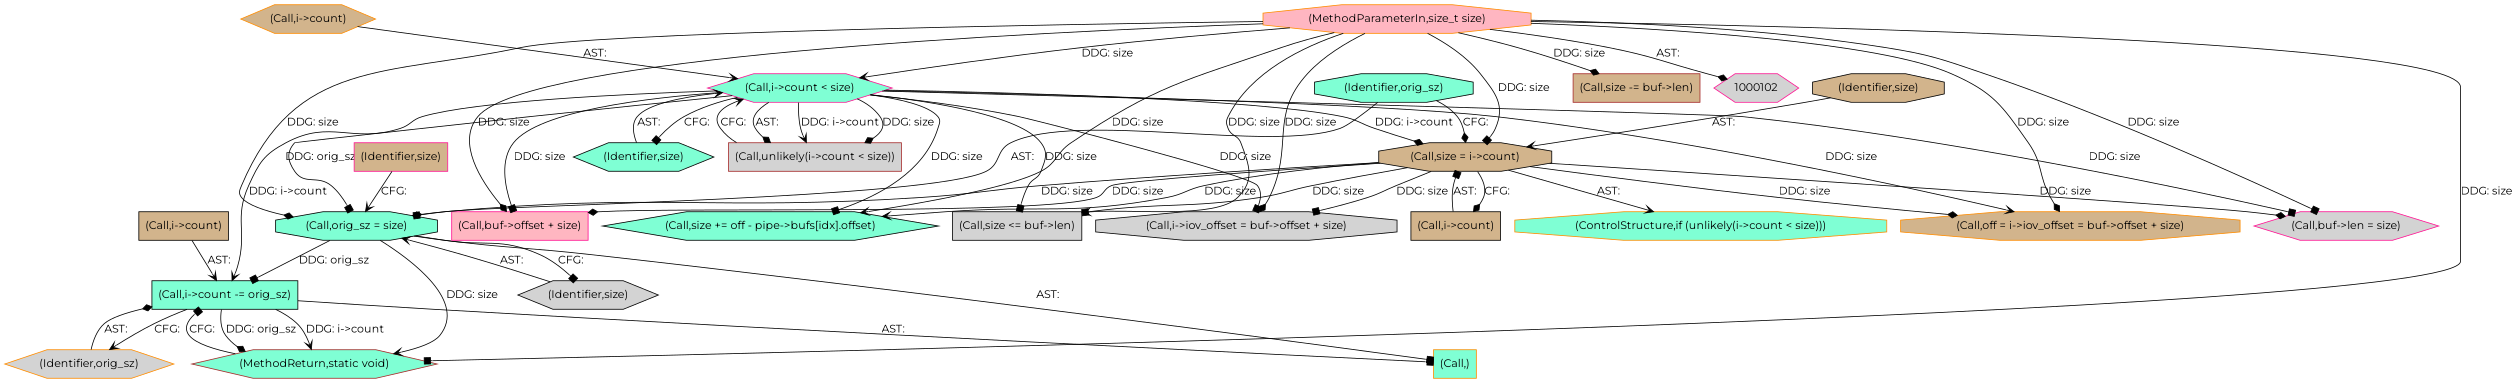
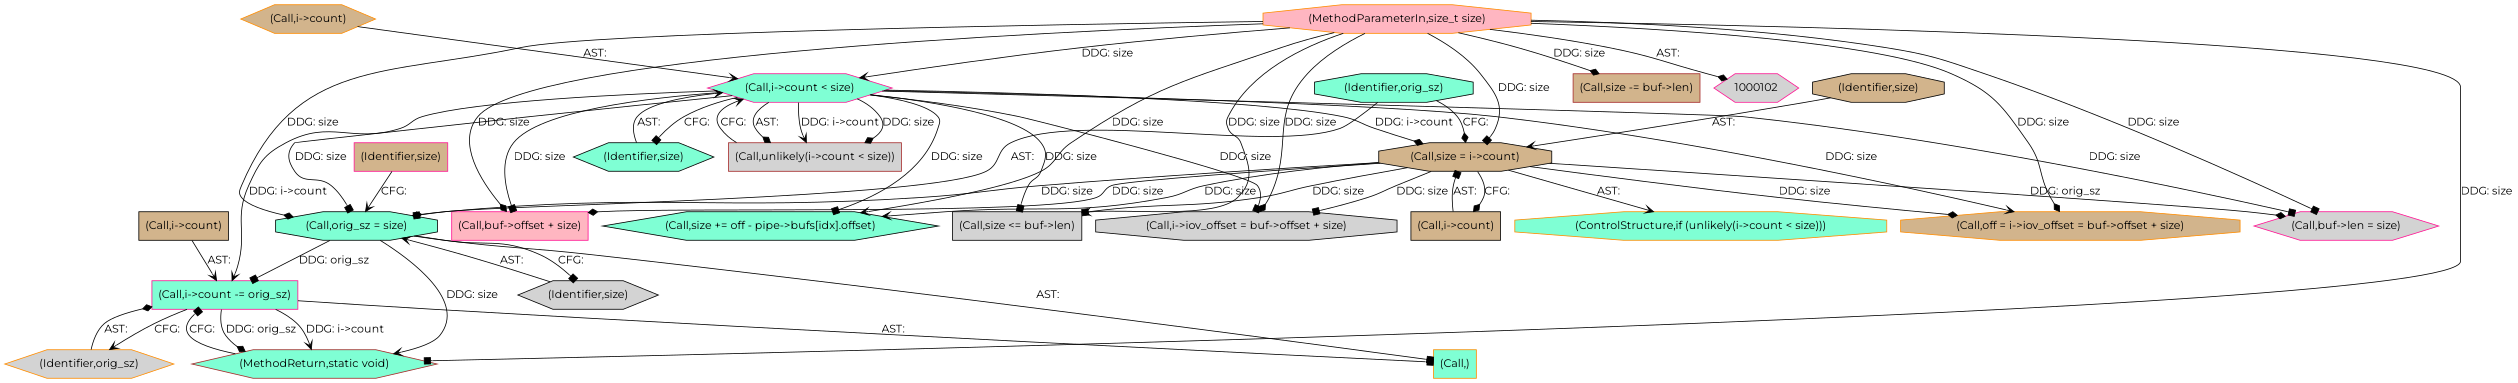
  digraph {
    fontname=Montserrat
    node [color=black fillcolor=aquamarine fontname=Montserrat shape=box style=filled]
    edge [arrowhead=box fontname=Montserrat]
-   n1 [label="(Call,i->count -= orig_sz)"]
+   n1 [color=deeppink label="(Call,i->count -= orig_sz)"]
    n2 [color=darkorange label="(Call,)"]
    n3 [color=darkorange fillcolor=lightgrey label="(Identifier,orig_sz)" shape=hexagon]
    n4 [color=brown label="(MethodReturn,static void)" shape=hexagon]
    n5 [label="(Call,orig_sz = size)" shape=octagon]
    n6 [fillcolor=lightgrey label="(Identifier,size)" shape=hexagon]
    n7 [color=deeppink label="(Call,i->count < size)" shape=hexagon]
    n8 [fillcolor=tan label="(Call,size = i->count)" shape=octagon]
    n9 [color=darkorange fillcolor=tan label="(Call,off = i->iov_offset = buf->offset + size)" shape=octagon]
    n10 [color=deeppink fillcolor=lightgrey label="(Call,buf->len = size)" shape=hexagon]
    n11 [label="(Identifier,size)" shape=hexagon]
    n12 [color=deeppink fillcolor=lightpink label="(Call,buf->offset + size)"]
    n13 [label="(Call,size += off - pipe->bufs[idx].offset)" shape=hexagon]
    n14 [fillcolor=lightgrey label="(Call,size <= buf->len)"]
    n15 [fillcolor=lightgrey label="(Call,i->iov_offset = buf->offset + size)" shape=octagon]
    n16 [color=brown fillcolor=lightgrey label="(Call,unlikely(i->count < size))"]
    n17 [color=darkorange label="(ControlStructure,if (unlikely(i->count < size)))" shape=octagon]
    n18 [fillcolor=tan label="(Call,i->count)"]
    n19 [color=darkorange fillcolor=lightpink label="(MethodParameterIn,size_t size)" shape=octagon]
    n20 [color=brown fillcolor=tan label="(Call,size -= buf->len)"]
    1000102 [color=deeppink fillcolor=lightgrey shape=hexagon]
    n22 [color=darkorange fillcolor=tan label="(Call,i->count)" shape=hexagon]
    n23 [color=deeppink fillcolor=tan label="(Identifier,size)"]
    n24 [label="(Identifier,orig_sz)" shape=octagon]
    n25 [fillcolor=tan label="(Call,i->count)"]
    n26 [fillcolor=tan label="(Identifier,size)" shape=octagon]
    n1 -> n2 [label="AST: "]
    n1 -> n3 [arrowhead=vee label="CFG: "]
    n1 -> n4 [arrowhead=diamond label="DDG: orig_sz"]
    n1 -> n4 [arrowhead=vee label="DDG: i->count"]
    n3 -> n1 [arrowhead=diamond label="AST: "]
    n4 -> n1 [label="CFG: "]
    n5 -> n1 [label="DDG: orig_sz"]
    n5 -> n2 [label="AST: "]
    n5 -> n4 [arrowhead=vee label="DDG: size"]
    n5 -> n6 [label="CFG: "]
    n6 -> n5 [arrowhead=vee label="AST: "]
    n7 -> n1 [arrowhead=vee label="DDG: i->count"]
-   n7 -> n5 [label="DDG: orig_sz"]
+   n7 -> n5 [label="DDG: size"]
    n7 -> n8 [arrowhead=diamond label="DDG: i->count"]
    n7 -> n9 [arrowhead=vee label="DDG: size"]
    n7 -> n10 [label="DDG: size"]
    n7 -> n11 [label="CFG: "]
    n7 -> n12 [label="DDG: size"]
    n7 -> n13 [label="DDG: size"]
    n7 -> n14 [label="DDG: size"]
    n7 -> n15 [label="DDG: size"]
    n7 -> n16 [arrowhead=diamond label="AST: "]
    n7 -> n16 [arrowhead=vee label="DDG: i->count"]
    n7 -> n16 [arrowhead=diamond label="DDG: size"]
    n8 -> n5 [arrowhead=diamond label="DDG: size"]
    n8 -> n9 [arrowhead=diamond label="DDG: size"]
-   n8 -> n10 [arrowhead=diamond label="DDG: size"]
+   n8 -> n10 [arrowhead=diamond label="DDG: orig_sz"]
    n8 -> n12 [arrowhead=diamond label="DDG: size"]
    n8 -> n13 [arrowhead=vee label="DDG: size"]
    n8 -> n14 [label="DDG: size"]
    n8 -> n15 [label="DDG: size"]
    n8 -> n17 [arrowhead=vee label="AST: "]
    n8 -> n18 [arrowhead=diamond label="CFG: "]
    n11 -> n7 [arrowhead=vee label="AST: "]
    n16 -> n7 [arrowhead=vee label="CFG: "]
    n18 -> n8 [label="AST: "]
    n19 -> n4 [label="DDG: size"]
    n19 -> n5 [arrowhead=diamond label="DDG: size"]
    n19 -> n7 [arrowhead=vee label="DDG: size"]
    n19 -> n8 [label="DDG: size"]
    n19 -> n9 [arrowhead=diamond label="DDG: size"]
    n19 -> n10 [label="DDG: size"]
    n19 -> n12 [arrowhead=diamond label="DDG: size"]
    n19 -> n13 [arrowhead=vee label="DDG: size"]
    n19 -> n14 [arrowhead=vee label="DDG: size"]
    n19 -> n15 [arrowhead=diamond label="DDG: size"]
    n19 -> n20 [arrowhead=diamond label="DDG: size"]
    n19 -> 1000102 [arrowhead=diamond label="AST: "]
    n22 -> n7 [arrowhead=vee label="AST: "]
    n23 -> n5 [arrowhead=vee label="CFG: "]
    n24 -> n5 [label="AST: "]
    n24 -> n8 [arrowhead=diamond label="CFG: "]
    n25 -> n1 [arrowhead=vee label="AST: "]
    n26 -> n8 [arrowhead=vee label="AST: "]
  }
